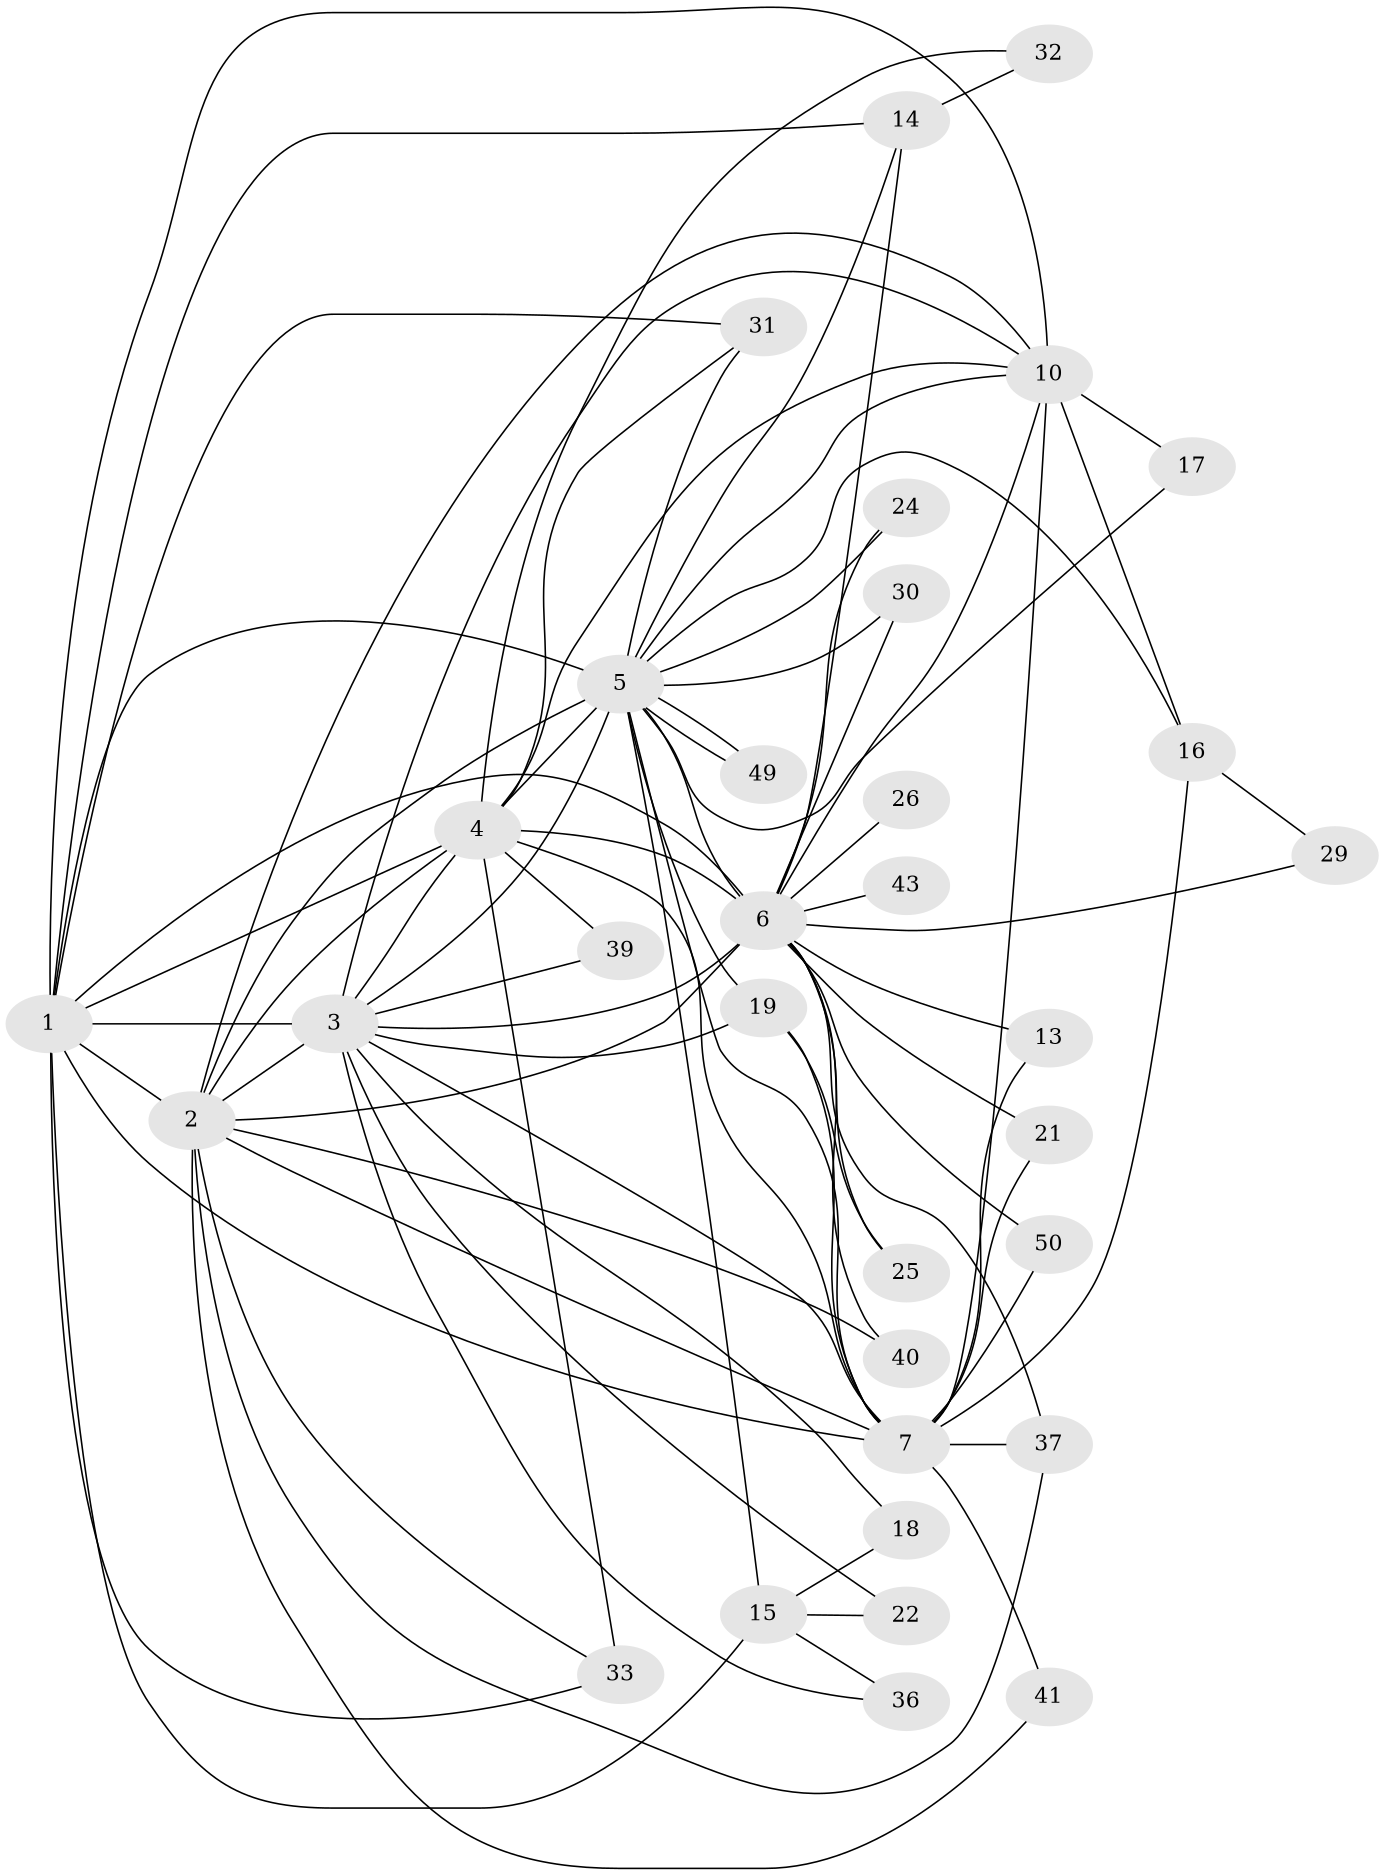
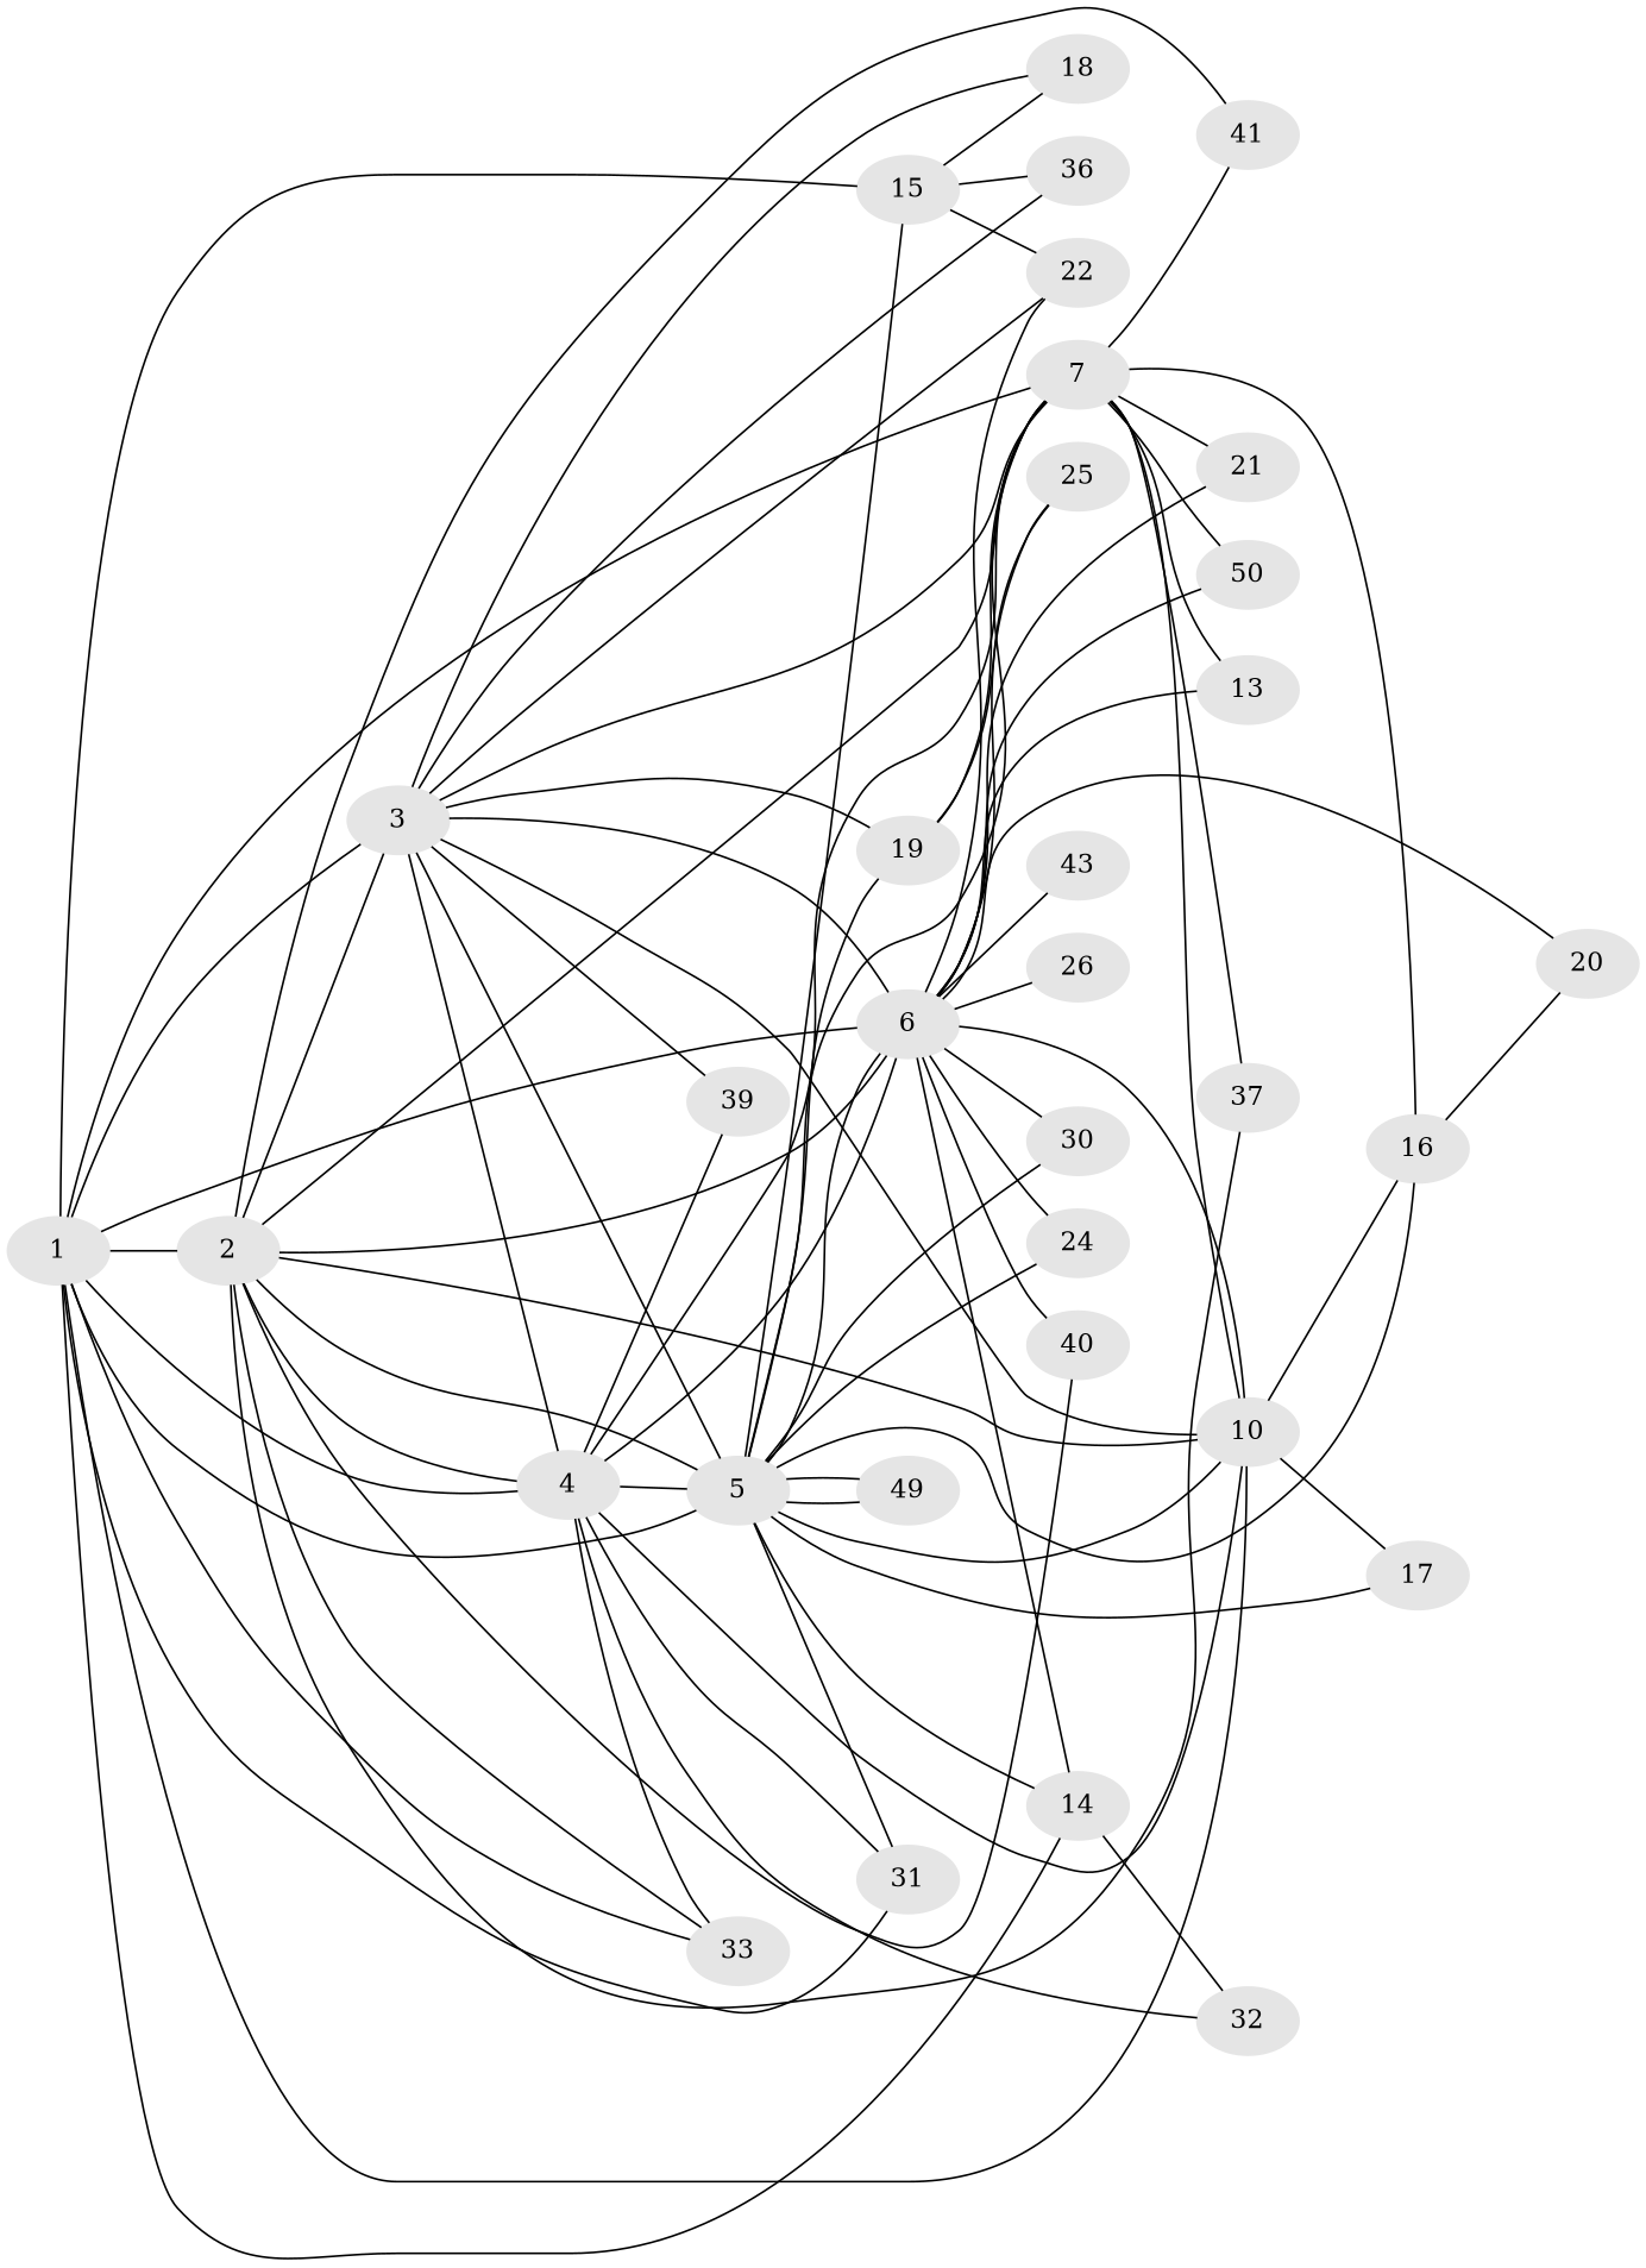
  graph {
    rankdir=LR
    node [color=gray90 style=filled]
    1 [super="+15"]
    2 [super="+29"]
    3 [super="+9"]
    4 [super="+27"]
    5 [super="+12"]
    6 [super="+8"]
    7 [super="+35"]
    10 [super="+46"]
    n9 [label=15 super="+47"]
    14 [super="+23"]
    31 [super="+34"]
    33 [super="+38"]
    37 [super="+44"]
    40
    41
    18 [super="+42"]
    19
    22 [super="+45"]
    36
    39
    32
    16 [super="+48"]
    17
    24
    30
    49
    26
    13
-   20 [label=29]
+   20
    21
    25
    43
    50
    1 -- 2 [weight=2]
    1 -- 3 [weight=2]
    1 -- 4
    1 -- 5
    1 -- 6 [weight=2]
    1 -- 7
    1 -- 10
    1 -- n9 [weight=2]
    1 -- 14
    1 -- 31
    1 -- 33
    2 -- 3 [weight=2]
    2 -- 4
    2 -- 5
    2 -- 6 [weight=2]
    2 -- 7
    2 -- 10
    2 -- 33
    2 -- 37
    2 -- 40
    2 -- 41
    3 -- 4 [weight=2]
    3 -- 5 [weight=2]
    3 -- 6 [weight=4]
    3 -- 7 [weight=2]
    3 -- 10 [weight=2]
    3 -- 18 [weight=2]
    3 -- 19
    3 -- 22 [weight=2]
    3 -- 36
    3 -- 39
    4 -- 5 [weight=2]
    4 -- 6 [weight=2]
    4 -- 7
    4 -- 10
    4 -- 31
    4 -- 33
    4 -- 39
    4 -- 32
    5 -- 6 [weight=3]
    5 -- 7
    5 -- 10
    5 -- n9
    5 -- 14
    5 -- 31
    5 -- 19
    5 -- 16
    5 -- 17
    5 -- 24
    5 -- 30
    5 -- 49
    5 -- 49
    6 -- 10 [weight=2]
    6 -- 14
-   6 -- 37
+   6 -- 22
    6 -- 40
    6 -- 24
    6 -- 30
    6 -- 26
    6 -- 13
    6 -- 20
    6 -- 21
    6 -- 25
    6 -- 43 [weight=2]
    6 -- 50
    7 -- 10
    7 -- 37
    7 -- 41
    7 -- 16
    7 -- 13
    7 -- 21
    7 -- 50
    10 -- 16
    10 -- 17
    n9 -- 18
    n9 -- 22
    n9 -- 36
    14 -- 32
    19 -- 7 [weight=3]
    19 -- 25
    16 -- 20
  }
